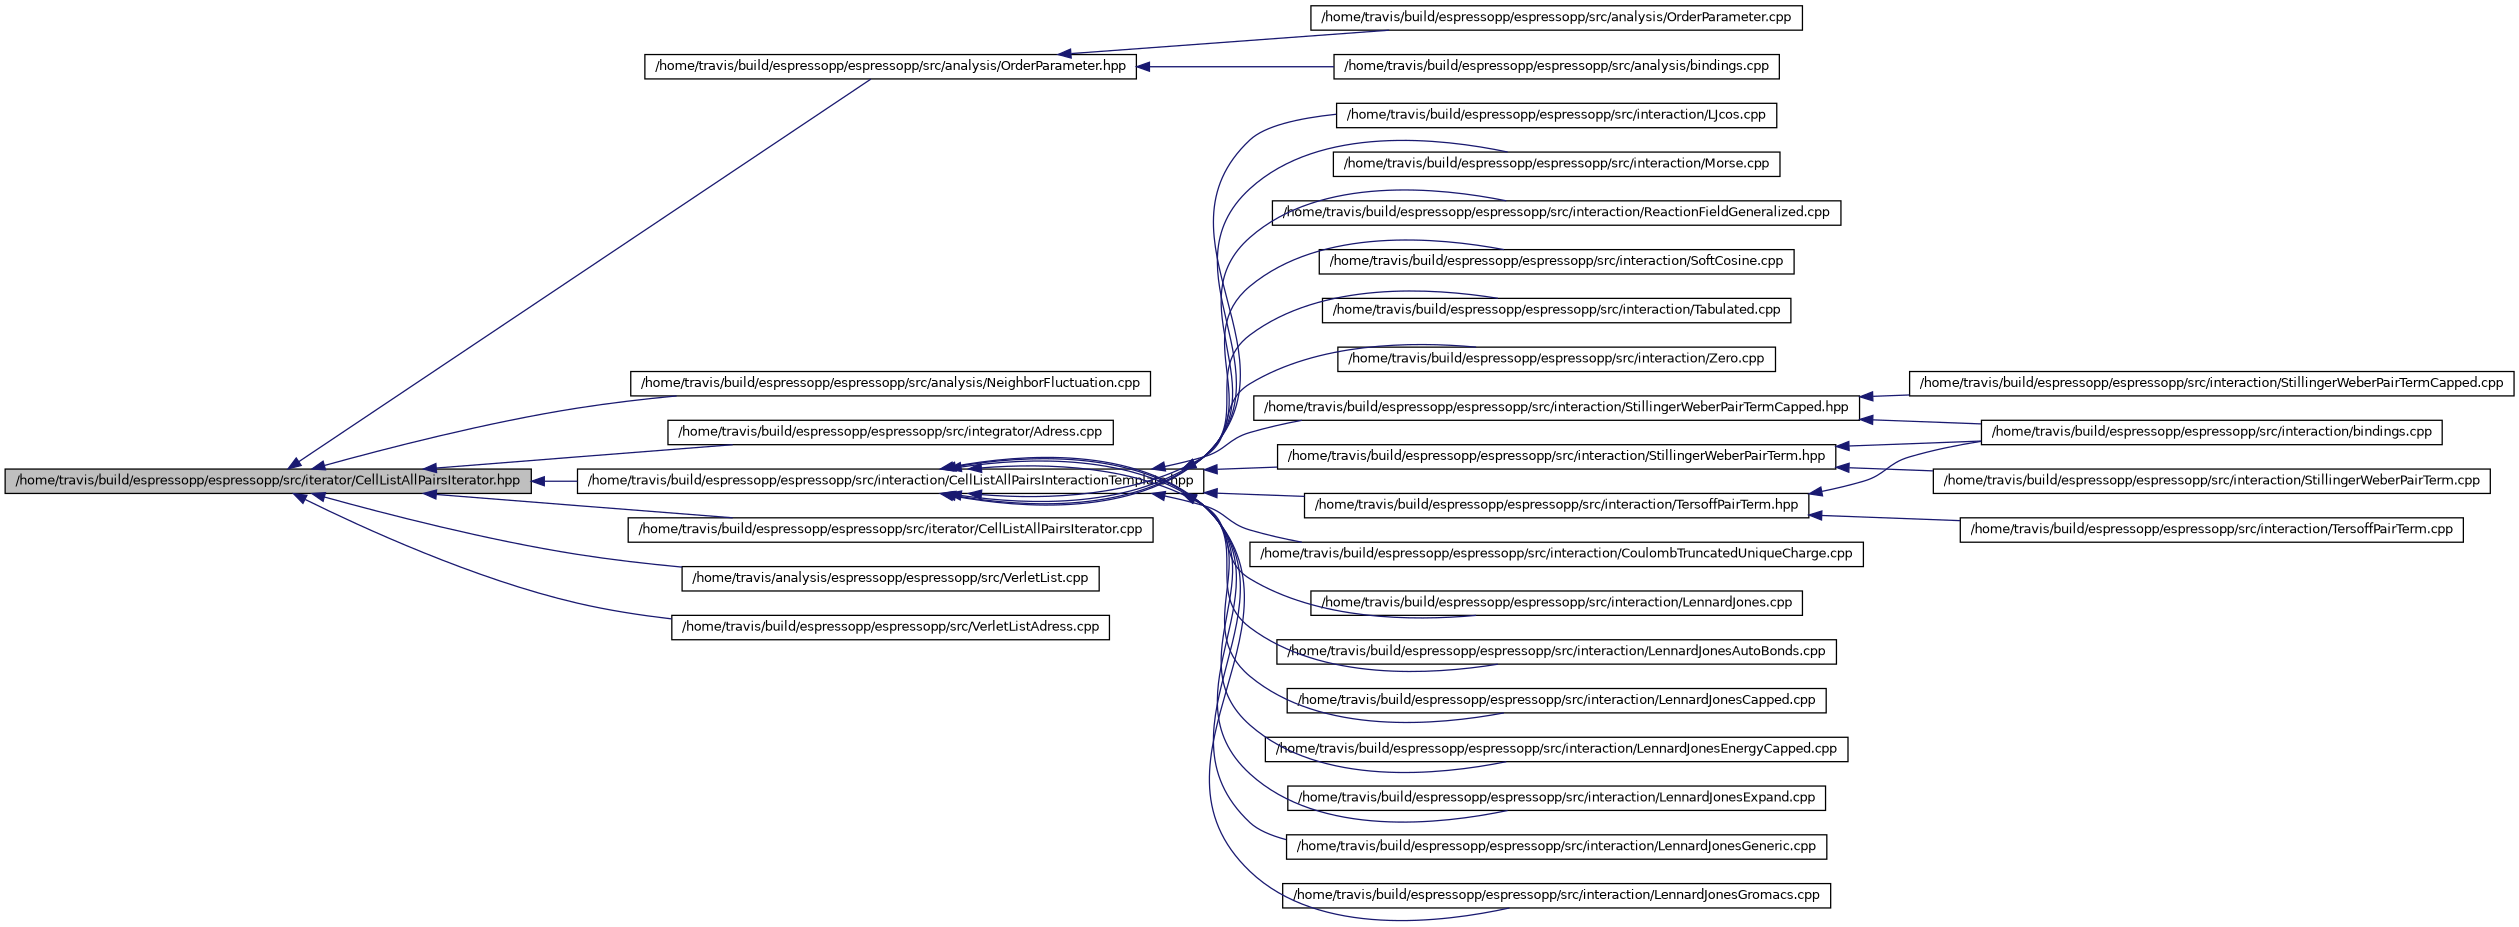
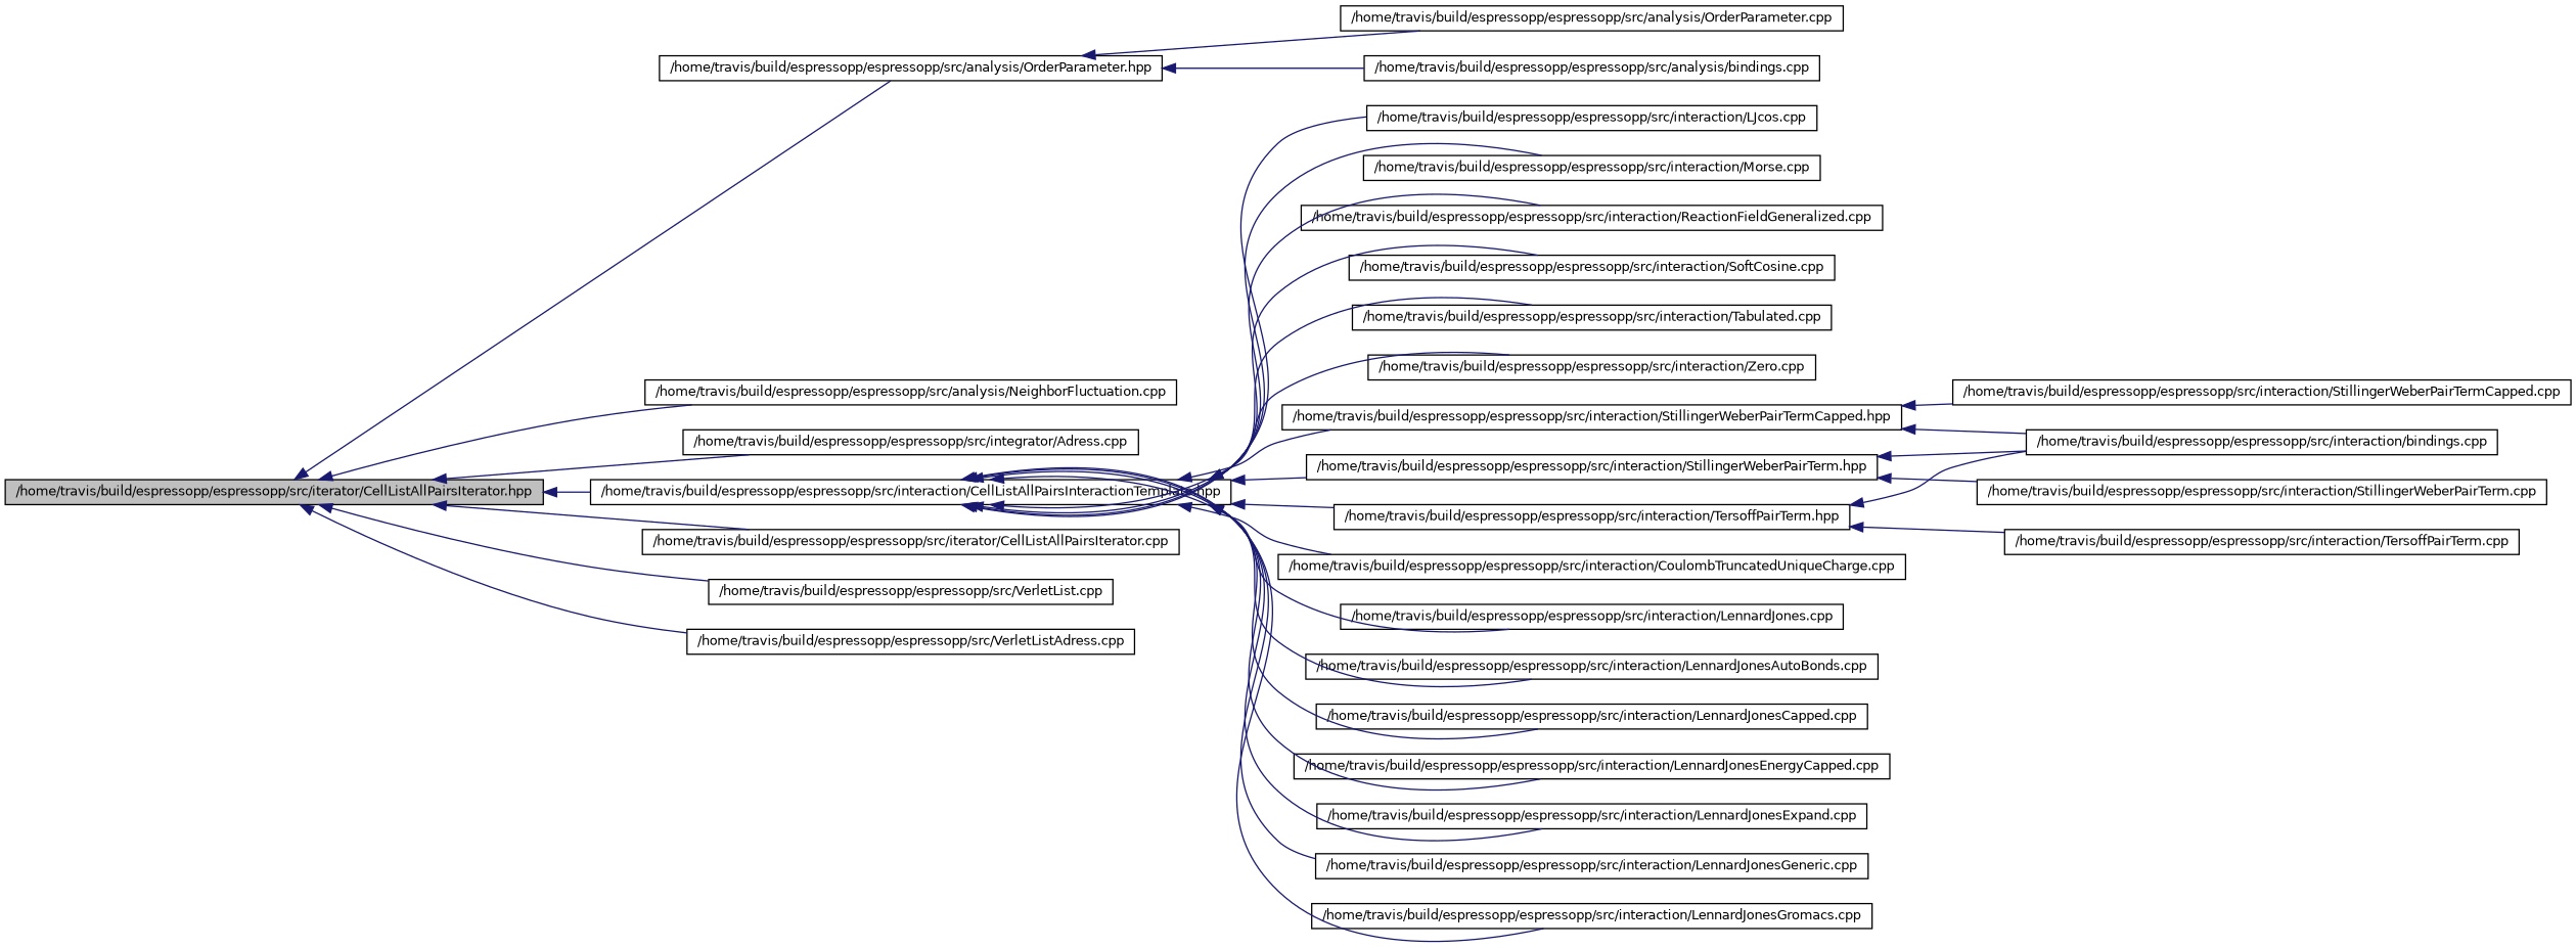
  digraph {
    rankdir=LR
    node [color=black fillcolor=white fontname=Helvetica fontsize=10 shape=record style=filled]
    edge [color=midnightblue dir=back fontname=Helvetica fontsize=10 labelfontname=Helvetica labelfontsize=10 style=solid]
    n1 [fillcolor=grey75 fontcolor=black height=0.2 label="/home/travis/build/espressopp/espressopp/src/iterator/CellListAllPairsIterator.hpp" width=0.4]
    n2 [height=0.2 label="/home/travis/build/espressopp/espressopp/src/analysis/OrderParameter.hpp" width=0.4]
    n3 [height=0.2 label="/home/travis/build/espressopp/espressopp/src/analysis/NeighborFluctuation.cpp" width=0.4]
    n4 [height=0.2 label="/home/travis/build/espressopp/espressopp/src/integrator/Adress.cpp" width=0.4]
    n5 [height=0.2 label="/home/travis/build/espressopp/espressopp/src/interaction/CellListAllPairsInteractionTemplate.hpp" width=0.4]
    n6 [height=0.2 label="/home/travis/build/espressopp/espressopp/src/iterator/CellListAllPairsIterator.cpp" width=0.4]
-   n7 [height=0.2 label="/home/travis/analysis/espressopp/espressopp/src/VerletList.cpp" width=0.4]
+   n7 [height=0.2 label="/home/travis/build/espressopp/espressopp/src/VerletList.cpp" width=0.4]
    n8 [height=0.2 label="/home/travis/build/espressopp/espressopp/src/VerletListAdress.cpp" width=0.4]
    n9 [height=0.2 label="/home/travis/build/espressopp/espressopp/src/analysis/bindings.cpp" width=0.4]
    n10 [height=0.2 label="/home/travis/build/espressopp/espressopp/src/analysis/OrderParameter.cpp" width=0.4]
    n11 [height=0.2 label="/home/travis/build/espressopp/espressopp/src/interaction/StillingerWeberPairTerm.hpp" width=0.4]
    n12 [height=0.2 label="/home/travis/build/espressopp/espressopp/src/interaction/StillingerWeberPairTermCapped.hpp" width=0.4]
    n13 [height=0.2 label="/home/travis/build/espressopp/espressopp/src/interaction/TersoffPairTerm.hpp" width=0.4]
    n14 [height=0.2 label="/home/travis/build/espressopp/espressopp/src/interaction/CoulombTruncatedUniqueCharge.cpp" width=0.4]
    n15 [height=0.2 label="/home/travis/build/espressopp/espressopp/src/interaction/LennardJones.cpp" width=0.4]
    n16 [height=0.2 label="/home/travis/build/espressopp/espressopp/src/interaction/LennardJonesAutoBonds.cpp" width=0.4]
    n17 [height=0.2 label="/home/travis/build/espressopp/espressopp/src/interaction/LennardJonesCapped.cpp" width=0.4]
    n18 [height=0.2 label="/home/travis/build/espressopp/espressopp/src/interaction/LennardJonesEnergyCapped.cpp" width=0.4]
    n19 [height=0.2 label="/home/travis/build/espressopp/espressopp/src/interaction/LennardJonesExpand.cpp" width=0.4]
    n20 [height=0.2 label="/home/travis/build/espressopp/espressopp/src/interaction/LennardJonesGeneric.cpp" width=0.4]
    n21 [height=0.2 label="/home/travis/build/espressopp/espressopp/src/interaction/LennardJonesGromacs.cpp" width=0.4]
    n22 [height=0.2 label="/home/travis/build/espressopp/espressopp/src/interaction/LJcos.cpp" width=0.4]
    n23 [height=0.2 label="/home/travis/build/espressopp/espressopp/src/interaction/Morse.cpp" width=0.4]
    n24 [height=0.2 label="/home/travis/build/espressopp/espressopp/src/interaction/ReactionFieldGeneralized.cpp" width=0.4]
    n25 [height=0.2 label="/home/travis/build/espressopp/espressopp/src/interaction/SoftCosine.cpp" width=0.4]
    n26 [height=0.2 label="/home/travis/build/espressopp/espressopp/src/interaction/Tabulated.cpp" width=0.4]
    n27 [height=0.2 label="/home/travis/build/espressopp/espressopp/src/interaction/Zero.cpp" width=0.4]
    n28 [height=0.2 label="/home/travis/build/espressopp/espressopp/src/interaction/bindings.cpp" width=0.4]
    n29 [height=0.2 label="/home/travis/build/espressopp/espressopp/src/interaction/StillingerWeberPairTerm.cpp" width=0.4]
    n30 [height=0.2 label="/home/travis/build/espressopp/espressopp/src/interaction/StillingerWeberPairTermCapped.cpp" width=0.4]
    n31 [height=0.2 label="/home/travis/build/espressopp/espressopp/src/interaction/TersoffPairTerm.cpp" width=0.4]
    n1 -> n2
    n1 -> n3
    n1 -> n4
    n1 -> n5
    n1 -> n6
    n1 -> n7
    n1 -> n8
    n2 -> n9
    n2 -> n10
    n5 -> n11
    n5 -> n12
    n5 -> n13
    n5 -> n14
    n5 -> n15
    n5 -> n16
    n5 -> n17
    n5 -> n18
    n5 -> n19
    n5 -> n20
    n5 -> n21
    n5 -> n22
    n5 -> n23
    n5 -> n24
    n5 -> n25
    n5 -> n26
    n5 -> n27
    n11 -> n28
    n11 -> n29
    n12 -> n28
    n12 -> n30
    n13 -> n28
    n13 -> n31
  }
